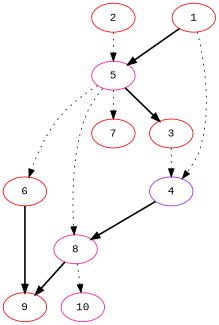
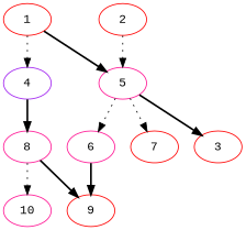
  digraph {
    fontname="Liberation Mono"
    node [color=red fontname="Liberation Mono"]
    edge [fontname="Liberation Mono" style=dotted]
    1 [alpha=0.07 expect_size=19135488]
    4 [alpha=0.10 color=purple expect_size=39120896]
    5 [alpha=0.15 color=deeppink expect_size=16287744]
    8 [alpha=0.13 color=deeppink expect_size=28063744]
-   6 [alpha=0.14 expect_size=18098176]
+   6 [alpha=0.14 color=deeppink expect_size=18098176]
    7 [alpha=0.06 expect_size=7460864]
    3 [alpha=0.11 expect_size=25522176]
    9 [alpha=0.16 expect_size=8858624]
    10 [alpha=0.12 color=deeppink expect_size=42739712]
    2 [alpha=0.19 expect_size=10673152]
    1 -> 4
    1 -> 5 [style=bold]
    4 -> 8 [style=bold]
-   5 -> 8
    5 -> 6
    5 -> 7
    5 -> 3 [style=bold]
    8 -> 9 [style=bold]
    8 -> 10
    6 -> 9 [style=bold]
-   3 -> 4
    2 -> 5
  }
